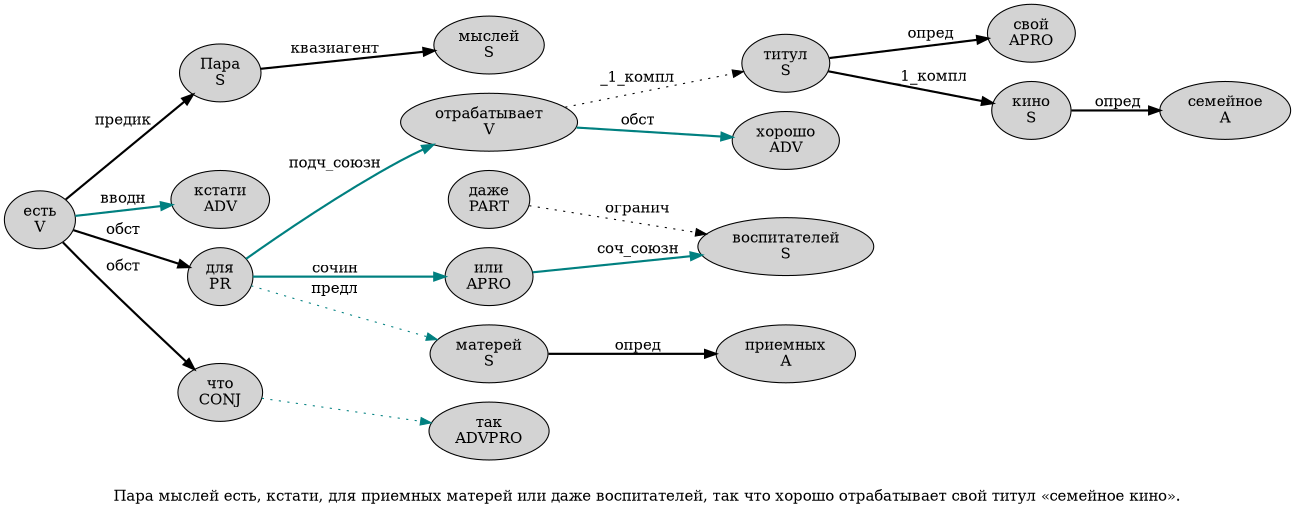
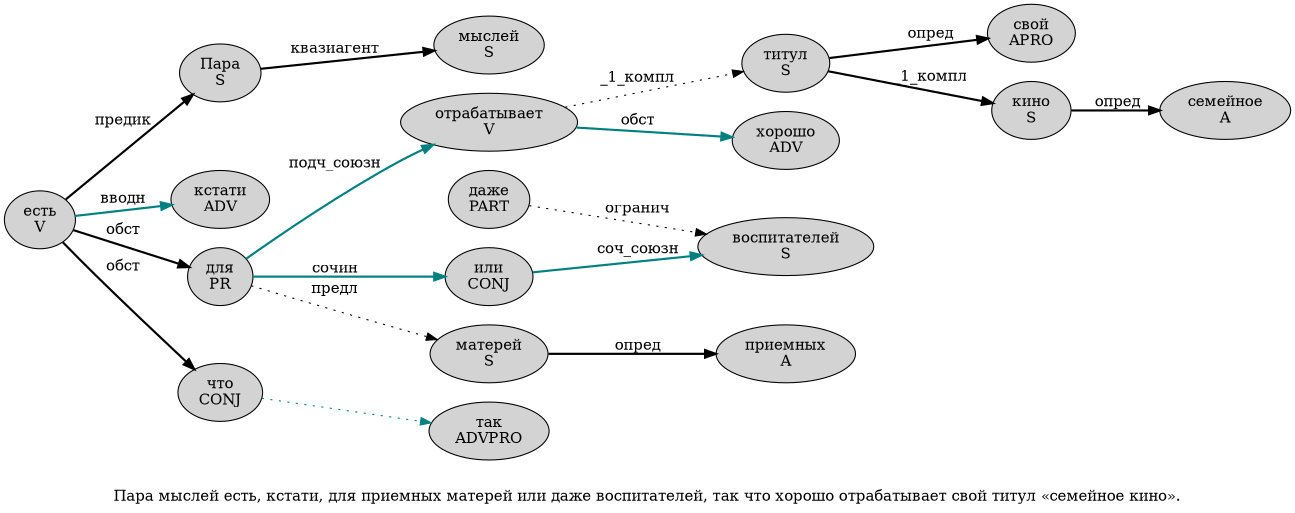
  digraph {
    label="Пара мыслей есть, кстати, для приемных матерей или даже воспитателей, так что хорошо отрабатывает свой титул «семейное кино»."
    rankdir=LR
    node [fillcolor=lightgray penwidth=1 shape=ellipse style=filled]
    edge [color=black style=bold]
    n1 [label="Пара\nS"]
    n2 [label="мыслей\nS"]
    n3 [label="есть\nV"]
    n4 [label="кстати\nADV"]
    n5 [label="для\nPR"]
    n6 [label="что\nCONJ"]
    n7 [label="матерей\nS"]
-   n8 [label="или\nAPRO"]
+   n8 [label="или\nCONJ"]
    n9 [label="отрабатывает\nV"]
    n10 [label="так\nADVPRO"]
    n11 [label="приемных\nA"]
    n12 [label="воспитателей\nS"]
    n13 [label="даже\nPART"]
    n14 [label="хорошо\nADV"]
    n15 [label="титул\nS"]
    n16 [label="свой\nAPRO"]
    n17 [label="кино\nS"]
    n18 [label="семейное\nA"]
    n1 -> n2 [label="квазиагент"]
    n3 -> n1 [label="предик"]
    n3 -> n4 [color=teal label="вводн"]
    n3 -> n5 [label="обст"]
    n3 -> n6 [label="обст"]
-   n5 -> n7 [color=teal label="предл" style=dotted]
+   n5 -> n7 [label="предл" style=dotted]
    n5 -> n8 [color=teal label="сочин"]
    n5 -> n9 [color=teal label="подч_союзн"]
    n6 -> n10 [color=teal style=dotted]
    n7 -> n11 [label="опред"]
    n8 -> n12 [color=teal label="соч_союзн"]
    n9 -> n14 [color=teal label="обст"]
    n9 -> n15 [label="_1_компл" style=dotted]
    n13 -> n12 [label="огранич" style=dotted]
    n15 -> n16 [label="опред"]
    n15 -> n17 [label="_1_компл"]
    n17 -> n18 [label="опред"]
  }
